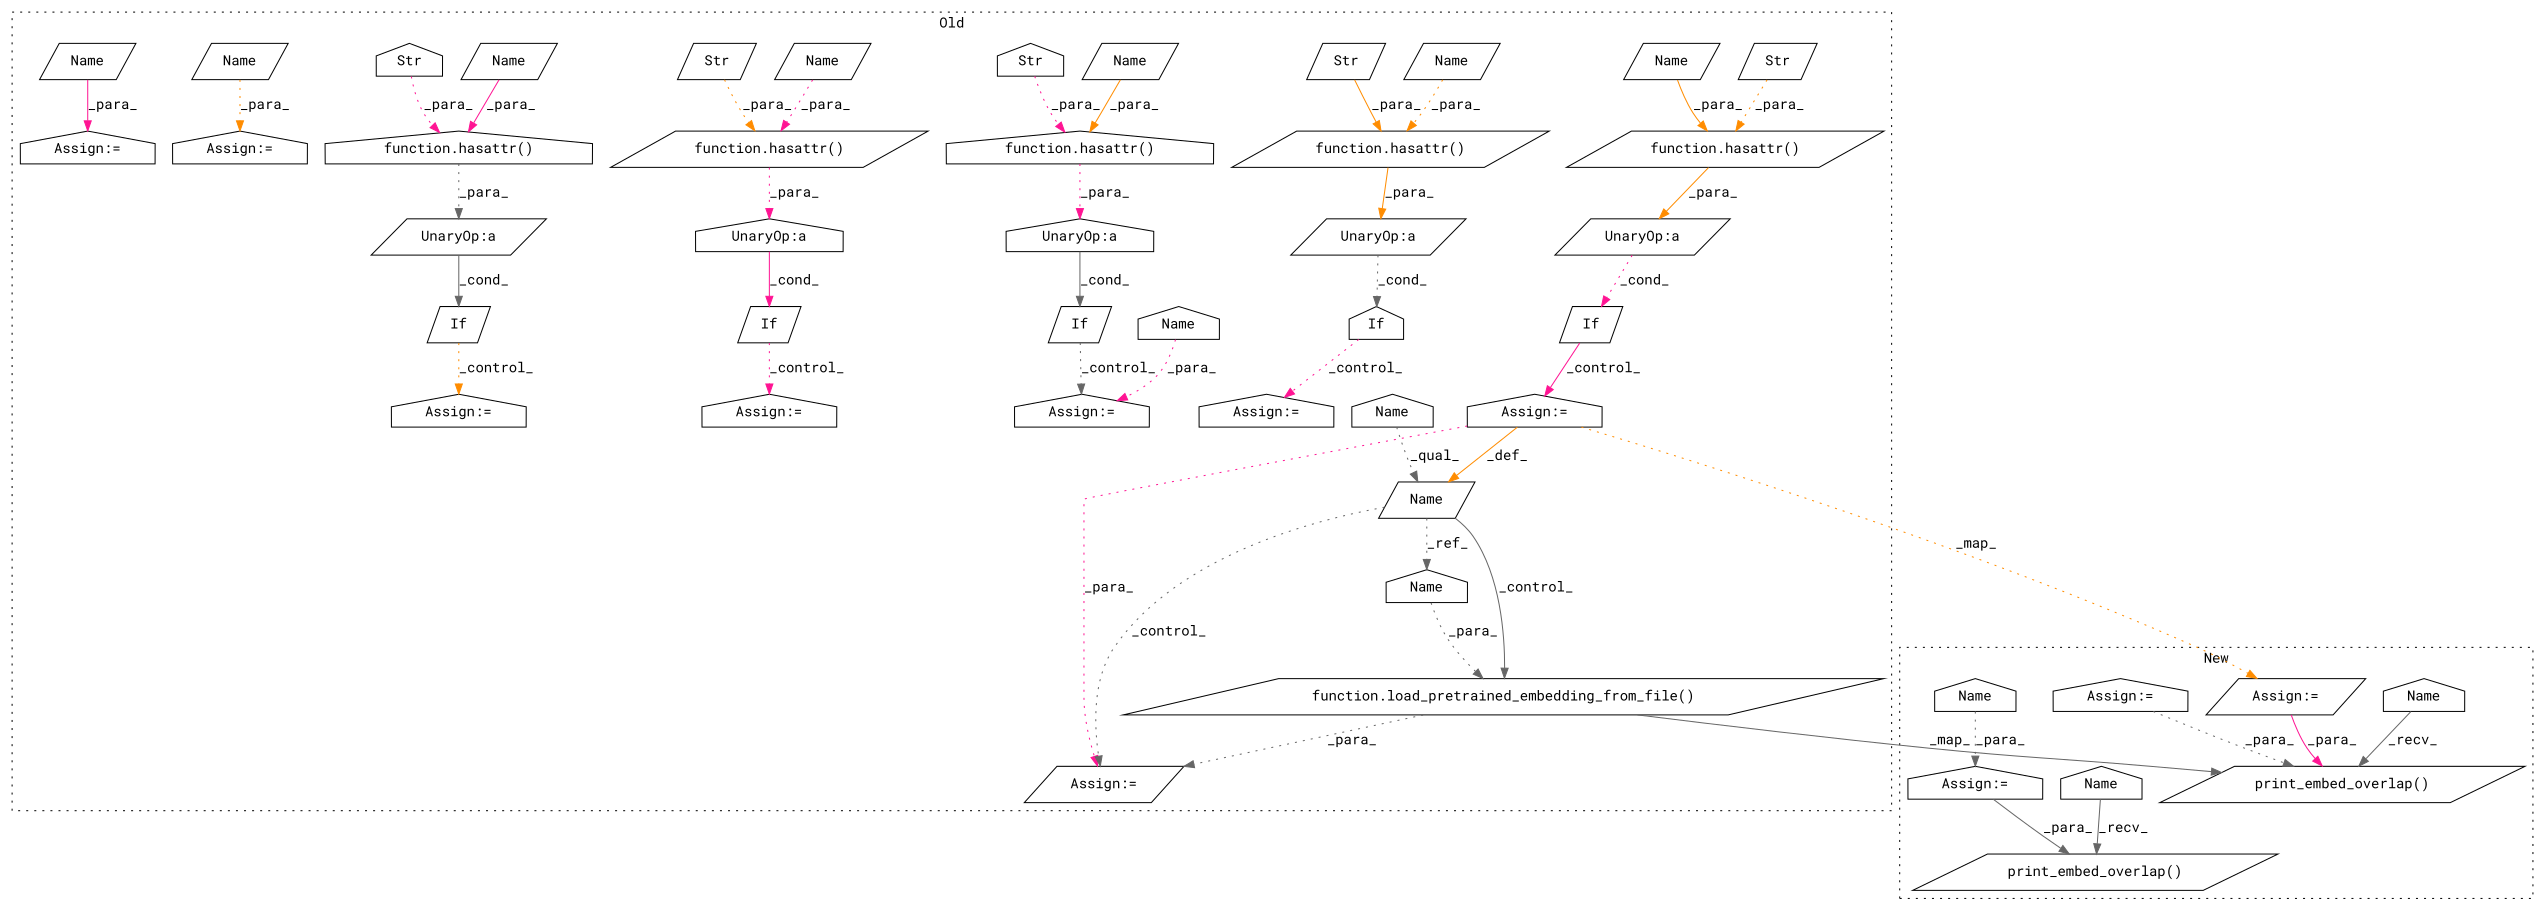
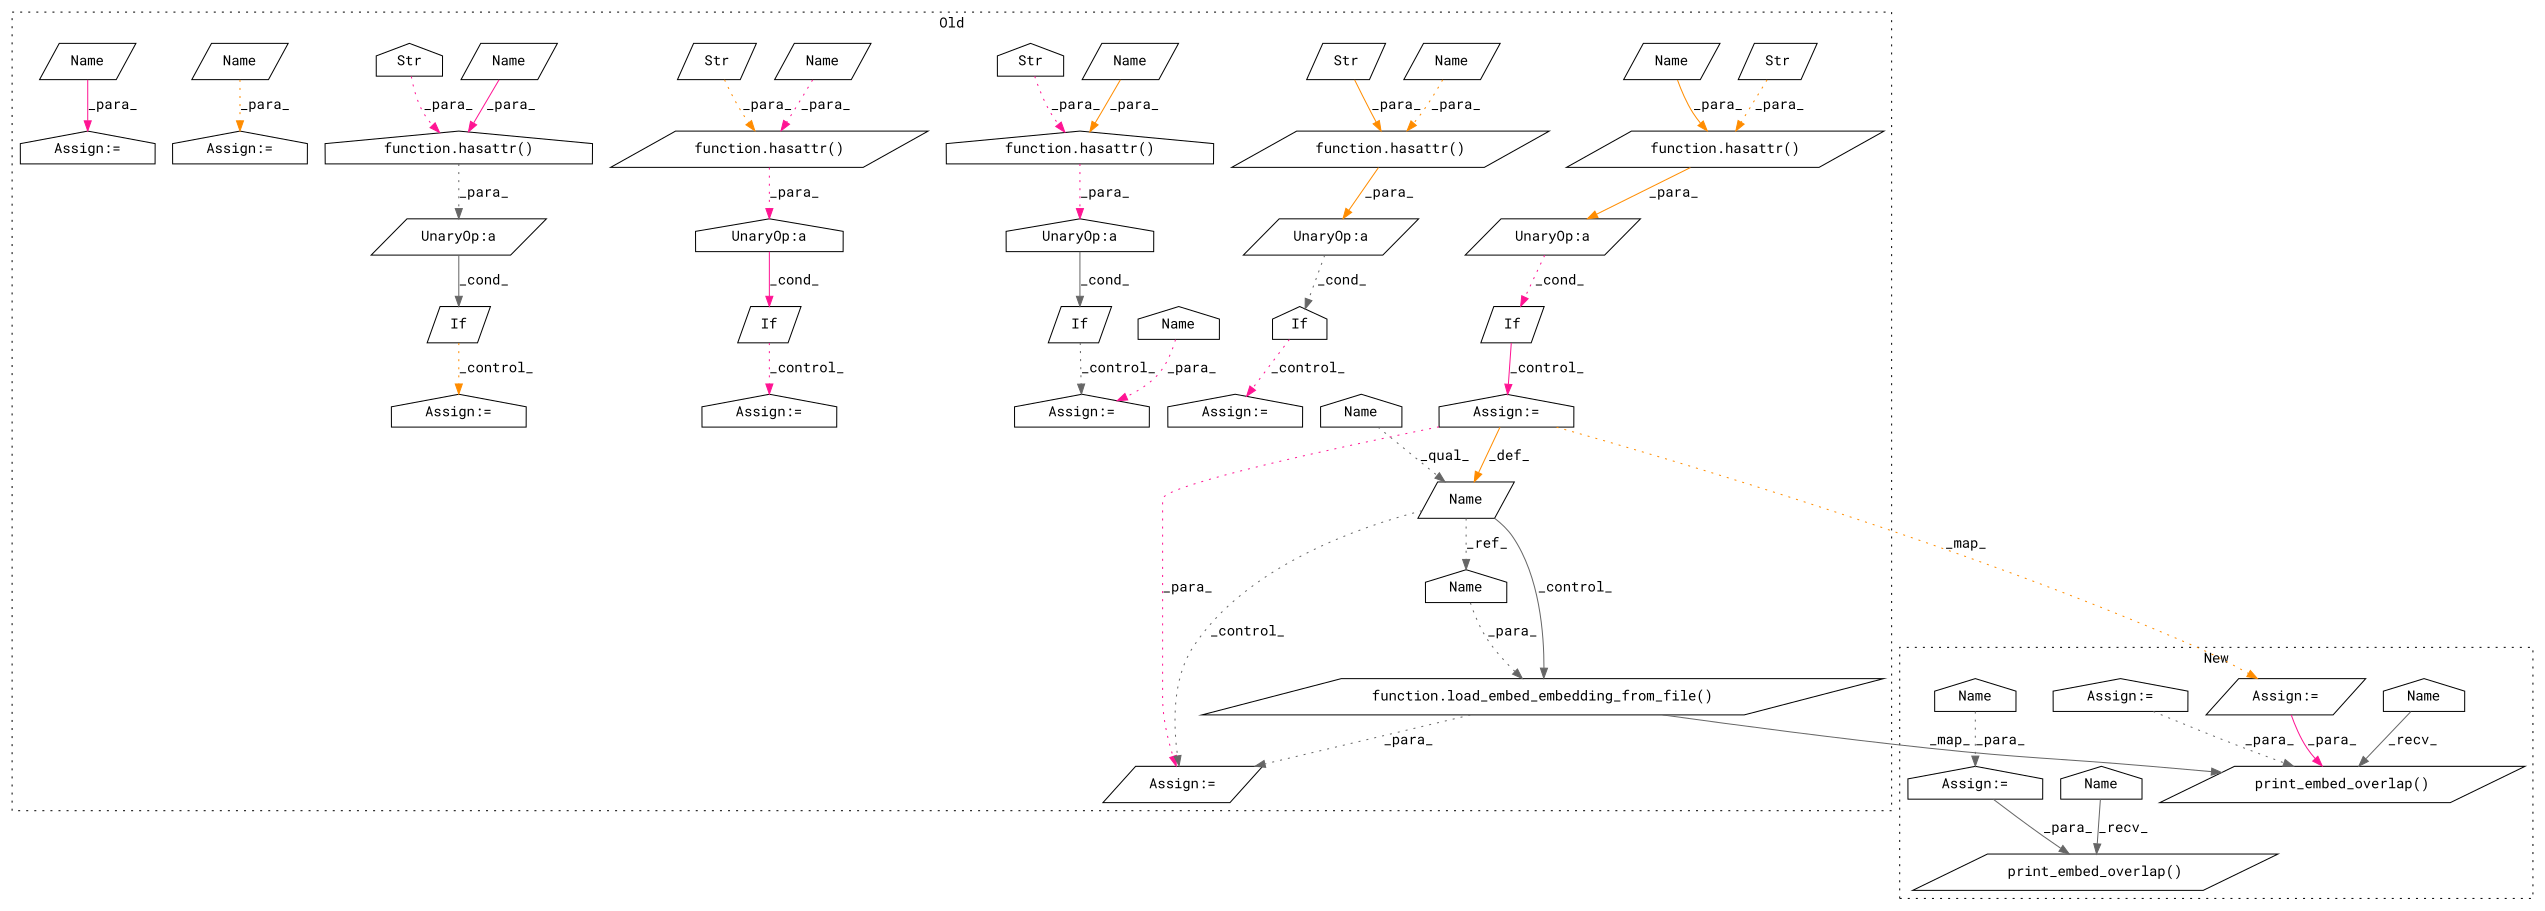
  digraph {
    fontname="Roboto Mono"
    node [a=87 l=3 s=3534 shape=parallelogram fontname="Roboto Mono"]
    edge [color=gray40 style=dotted fontname="Roboto Mono"]
    n1 [a=96 label=If s=3478]
    n2 [a=61 l=39 label="UnaryOp:a" s=3481]
    n3 [a=75 l="8,1" label="function.hasattr()" s="3485,3519"]
    n4 [a=66 l=20 label=Str s=3499]
    n5 [a=68 label="Assign:=" s=3557 shape=house]
-   n6 [a=75 l="53,1" label="function.load_pretrained_embedding_from_file()" s="4557,4667"]
+   n6 [a=75 l="53,1" label="function.load_embed_embedding_from_file()" s="4557,4667"]
    n7 [a=68 label="Assign:=" s=3652 shape=house]
    n8 [a=96 label=If s=3573]
    n9 [a=61 l=39 label="UnaryOp:a" s=3576 shape=house]
    n10 [l=23 label=Name]
    n11 [a=75 l="8,1" label="function.hasattr()" s="3580,3614" shape=house]
    n12 [a=66 l=20 label=Str s=3594 shape=house]
    n13 [a=75 l="8,1" label="function.hasattr()" s="3905,3942"]
    n14 [a=96 label=If s=3898 shape=house]
    n15 [a=61 l=42 label="UnaryOp:a" s=3901]
    n16 [a=66 l=23 label=Str s=3919]
    n17 [a=75 l="8,1" label="function.hasattr()" s="3790,3825" shape=house]
    n18 [a=96 label=If s=3783]
    n19 [a=61 l=40 label="UnaryOp:a" s=3786]
    n20 [a=66 l=21 label=Str s=3804 shape=house]
    n21 [a=75 l="8,1" label="function.hasattr()" s="3675,3710"]
    n22 [a=96 label=If s=3668]
    n23 [a=61 l=40 label="UnaryOp:a" s=3671 shape=house]
    n24 [a=66 l=21 label=Str s=3689]
    n25 [a=68 label="Assign:=" s=3983 shape=house]
    n26 [a=68 label="Assign:=" s=4554]
    n27 [a=68 label="Assign:=" s=3749 shape=house]
    n28 [a=68 label="Assign:=" s=4701 shape=house]
    n29 [a=68 label="Assign:=" s=3864 shape=house]
    n30 [a=68 label="Assign:=" s=4474 shape=house]
    n31 [l=4 label=Name s=3588]
    n32 [l=4 label=Name shape=house]
    n33 [l=4 label=Name s=3493]
    n34 [l=4 label=Name s=3683]
    n35 [l=4 label=Name s=3913]
    n36 [l=4 label=Name s=3798]
    n37 [l=23 label=Name s=4610 shape=house]
    n38 [l=4 label=Name s=4477]
    n39 [l=4 label=Name s=3655 shape=house]
    n40 [l=4 label=Name s=4704]
    n41 [a=75 l="26,1" label="print_embed_overlap()" s="3588,3642"]
    n42 [a=68 label="Assign:=" s=3452 shape=house]
    n43 [a=68 label="Assign:=" s=3233]
    n44 [a=75 l="26,1" label="print_embed_overlap()" s="3369,3423"]
    n45 [a=68 label="Assign:=" s=3307 shape=house]
    n46 [l=4 label=Name s=3455 shape=house]
    n47 [l=5 label=Name s=3588 shape=house]
    n48 [l=5 label=Name s=3369 shape=house]
    subgraph cluster_1 {
      label=Old
      style=dotted
      n1
      n2
      n3
      n4
      n5
      n6
      n7
      n8
      n9
      n10
      n11
      n12
      n13
      n14
      n15
      n16
      n17
      n18
      n19
      n20
      n21
      n22
      n23
      n24
      n25
      n26
      n27
      n28
      n29
      n30
      n31
      n32
      n33
      n34
      n35
      n36
      n37
      n38
      n39
      n40
    }
    subgraph cluster_2 {
      label=New
      style=dotted
      n41
      n42
      n43
      n44
      n45
      n46
      n47
      n48
    }
    n1 -> n5 [label=_control_ color=deeppink style=solid]
    n2 -> n1 [label=_cond_ color=deeppink]
    n3 -> n2 [label=_para_ color=darkorange style=solid]
    n4 -> n3 [label=_para_ color=darkorange]
    n5 -> n10 [label=_def_ color=darkorange style=solid]
    n5 -> n26 [label=_para_ color=deeppink]
    n5 -> n43 [label=_map_ color=darkorange]
    n6 -> n26 [label=_para_]
    n6 -> n44 [label=_map_ style=solid]
    n8 -> n7 [label=_control_]
    n9 -> n8 [label=_cond_ style=solid]
    n10 -> n6 [label=_control_ style=solid]
    n10 -> n26 [label=_control_]
    n10 -> n37 [label=_ref_]
    n11 -> n9 [label=_para_ color=deeppink]
    n12 -> n11 [label=_para_ color=deeppink]
    n13 -> n15 [label=_para_ color=darkorange style=solid]
    n14 -> n25 [label=_control_ color=deeppink]
    n15 -> n14 [label=_cond_]
    n16 -> n13 [label=_para_ color=darkorange style=solid]
    n17 -> n19 [label=_para_]
    n18 -> n29 [label=_control_ color=darkorange]
    n19 -> n18 [label=_cond_ style=solid]
    n20 -> n17 [label=_para_ color=deeppink]
    n21 -> n23 [label=_para_ color=deeppink]
    n22 -> n27 [label=_control_ color=deeppink]
    n23 -> n22 [label=_cond_ color=deeppink style=solid]
    n24 -> n21 [label=_para_ color=darkorange]
    n31 -> n11 [label=_para_ color=darkorange style=solid]
    n32 -> n10 [label=_qual_]
    n33 -> n3 [label=_para_ color=darkorange style=solid]
    n34 -> n21 [label=_para_ color=deeppink]
    n35 -> n13 [label=_para_ color=darkorange]
    n36 -> n17 [label=_para_ color=deeppink style=solid]
    n37 -> n6 [label=_para_]
    n38 -> n30 [label=_para_ color=darkorange]
    n39 -> n7 [label=_para_ color=deeppink]
    n40 -> n28 [label=_para_ color=deeppink style=solid]
    n42 -> n41 [label=_para_ style=solid]
    n43 -> n44 [label=_para_ color=deeppink style=solid]
    n45 -> n44 [label=_para_]
    n46 -> n42 [label=_para_]
    n47 -> n41 [label=_recv_ style=solid]
    n48 -> n44 [label=_recv_ style=solid]
  }
